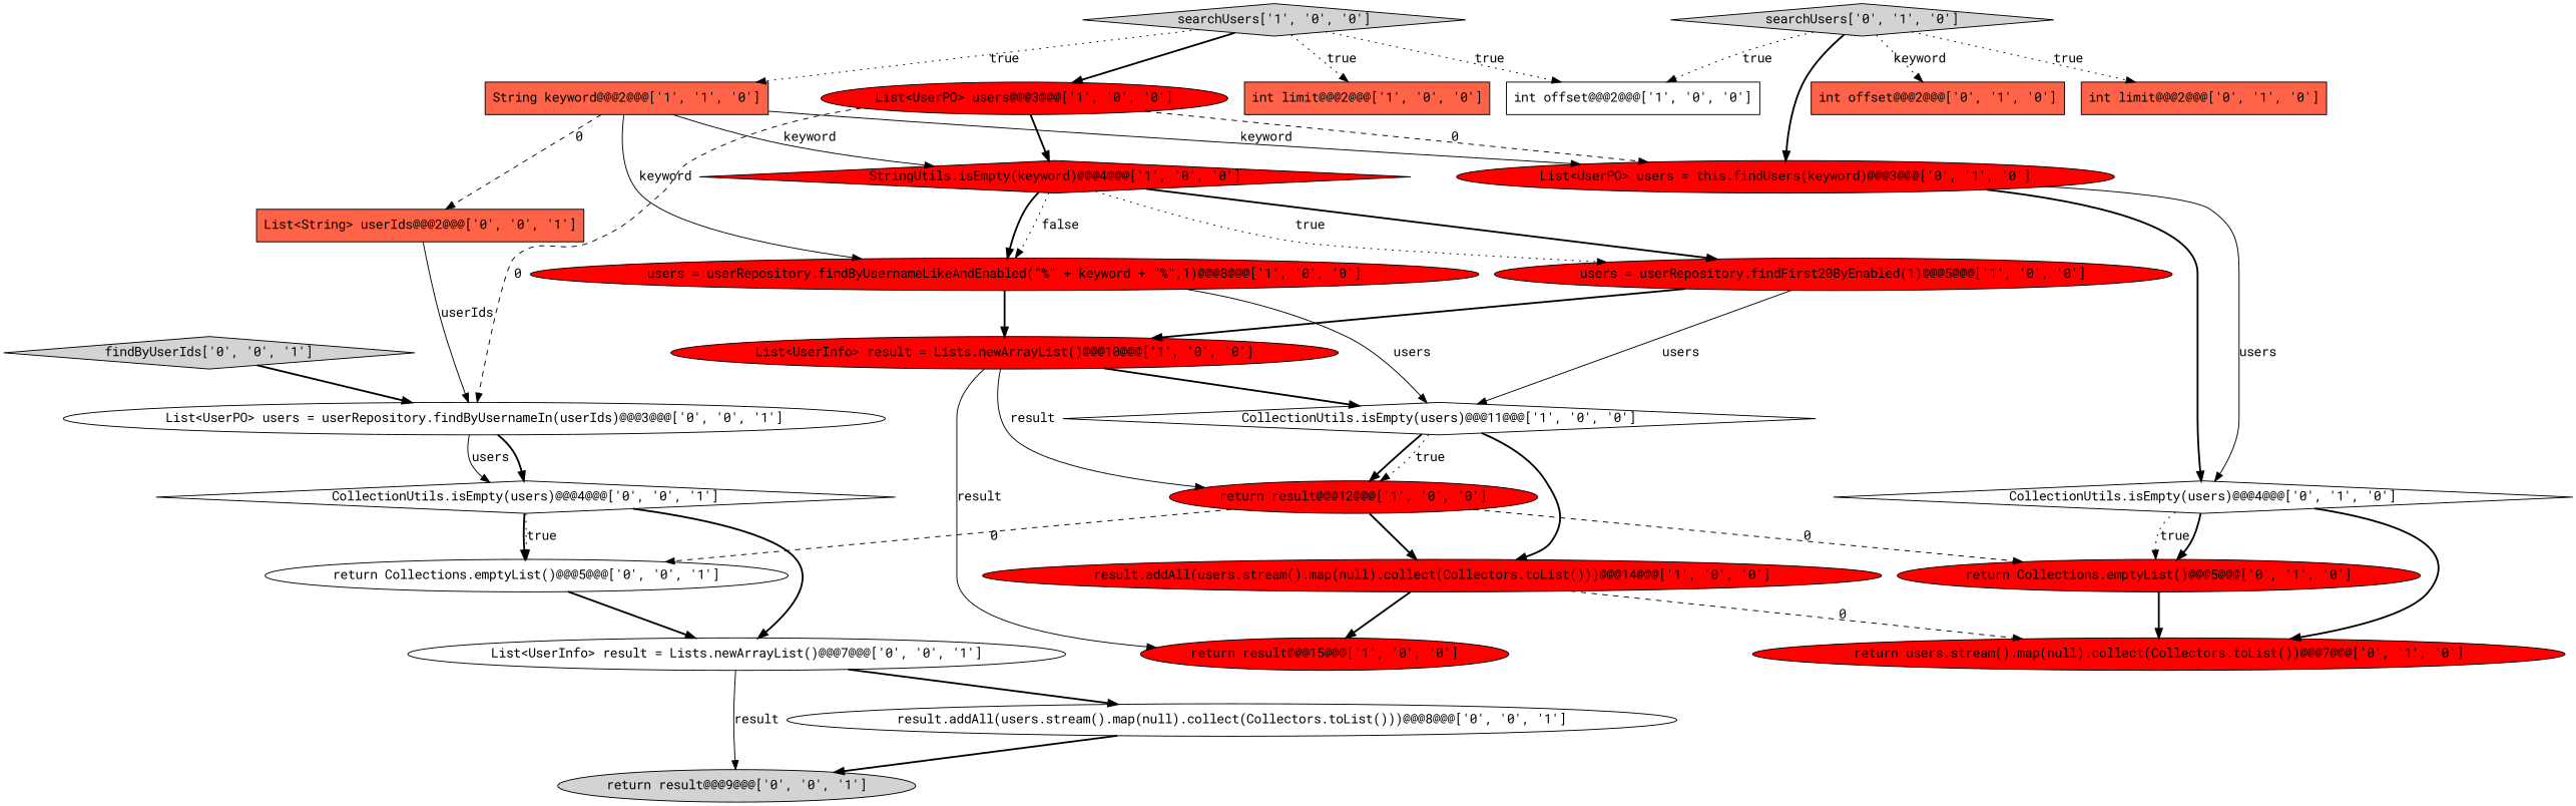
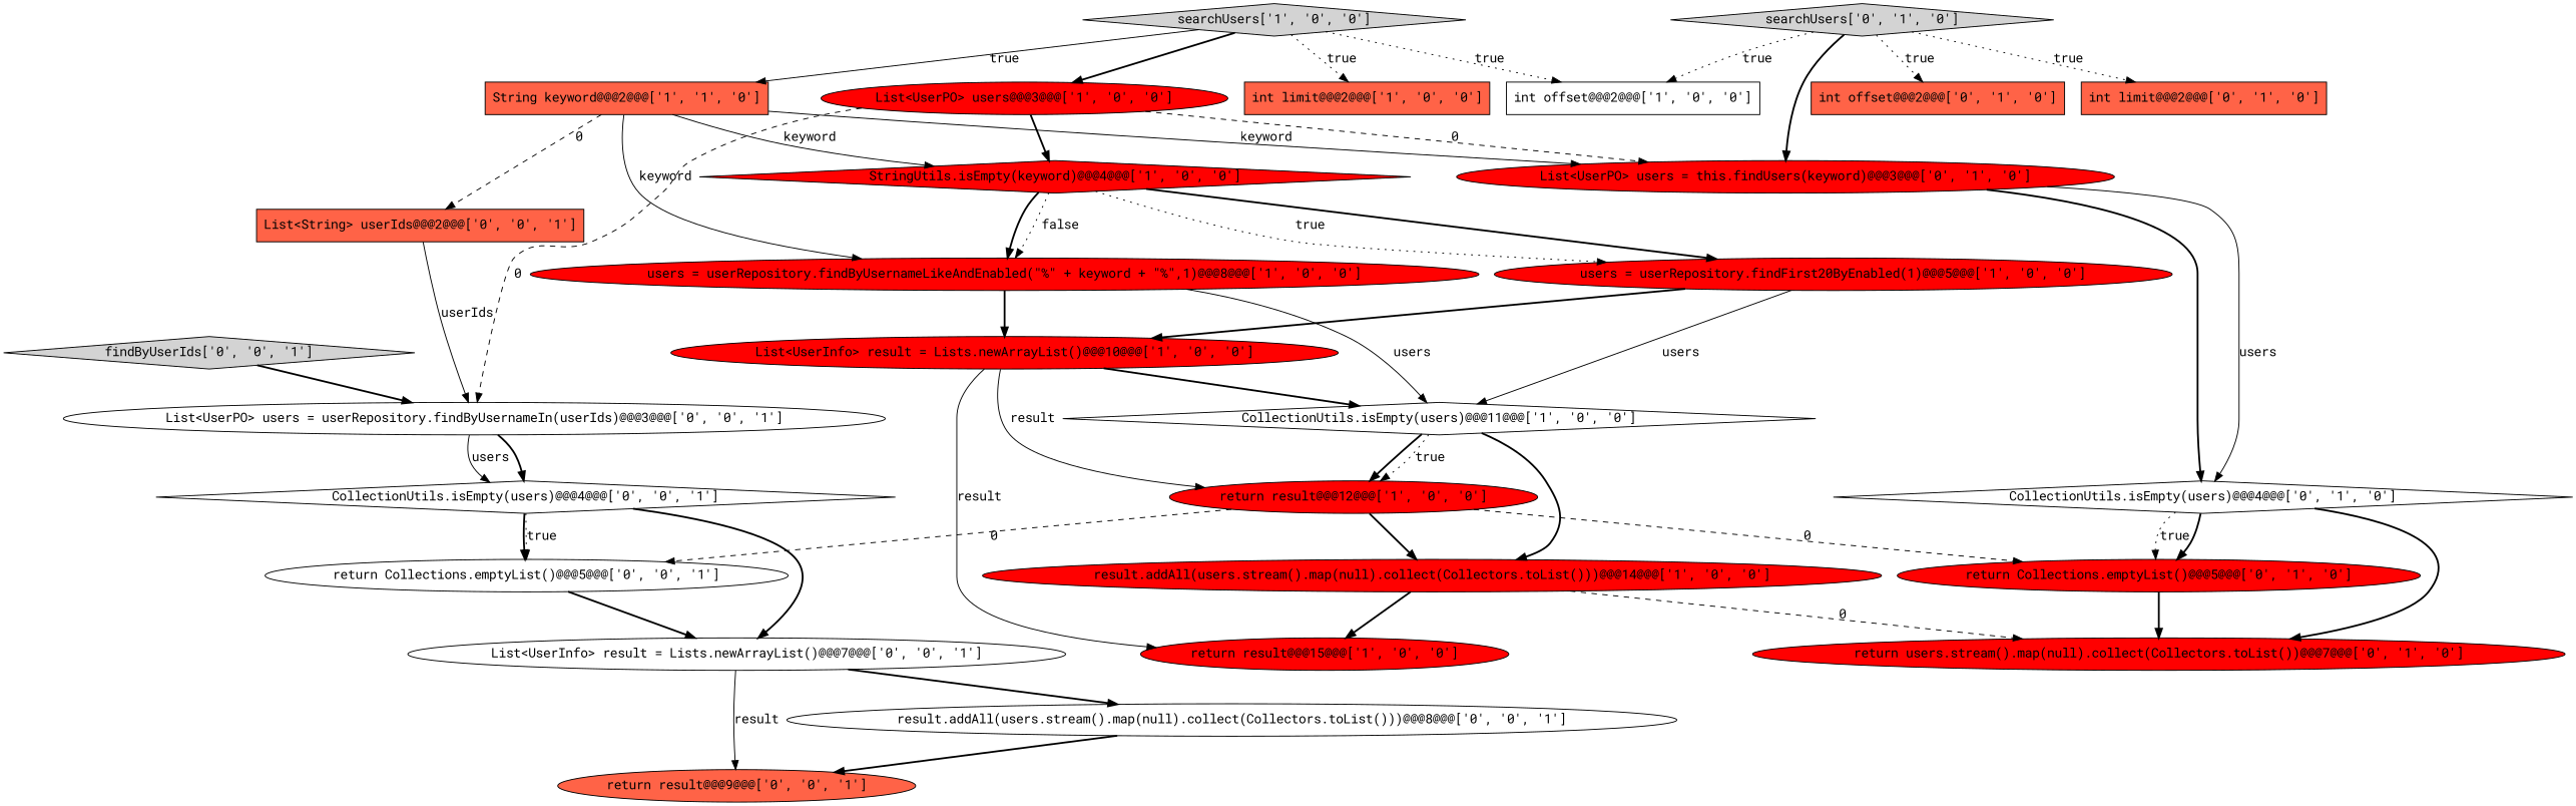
  digraph {
    fontname="Roboto Mono"
    node [fillcolor=red fontname="Roboto Mono" shape=ellipse style=filled]
    edge [fontname="Roboto Mono" style=bold]
    n1 [label="users = userRepository.findFirst20ByEnabled(1)@@@5@@@['1', '0', '0']"]
    n2 [label="List<UserInfo> result = Lists.newArrayList()@@@10@@@['1', '0', '0']"]
    n3 [fillcolor=white label="CollectionUtils.isEmpty(users)@@@11@@@['1', '0', '0']" shape=diamond]
    n4 [label="return result@@@15@@@['1', '0', '0']"]
    n5 [label="return result@@@12@@@['1', '0', '0']"]
    n6 [label="result.addAll(users.stream().map(null).collect(Collectors.toList()))@@@14@@@['1', '0', '0']"]
    n7 [fillcolor=white label="return Collections.emptyList()@@@5@@@['0', '0', '1']"]
    n8 [label="return Collections.emptyList()@@@5@@@['0', '1', '0']"]
    n9 [fillcolor=white label="List<UserInfo> result = Lists.newArrayList()@@@7@@@['0', '0', '1']"]
-   n10 [fillcolor=lightgray label="return result@@@9@@@['0', '0', '1']"]
+   n10 [fillcolor=tomato label="return result@@@9@@@['0', '0', '1']"]
    n11 [fillcolor=white label="result.addAll(users.stream().map(null).collect(Collectors.toList()))@@@8@@@['0', '0', '1']"]
    n12 [label="return users.stream().map(null).collect(Collectors.toList())@@@7@@@['0', '1', '0']"]
    n13 [fillcolor=white label="List<UserPO> users = userRepository.findByUsernameIn(userIds)@@@3@@@['0', '0', '1']"]
    n14 [fillcolor=white label="CollectionUtils.isEmpty(users)@@@4@@@['0', '0', '1']" shape=diamond]
    n15 [fillcolor=white label="int offset@@@2@@@['1', '0', '0']" shape=box]
    n16 [label="List<UserPO> users@@@3@@@['1', '0', '0']"]
    n17 [label="StringUtils.isEmpty(keyword)@@@4@@@['1', '0', '0']" shape=diamond]
    n18 [label="List<UserPO> users = this.findUsers(keyword)@@@3@@@['0', '1', '0']"]
    n19 [label="users = userRepository.findByUsernameLikeAndEnabled(\"%\" + keyword + \"%\",1)@@@8@@@['1', '0', '0']"]
    n20 [fillcolor=white label="CollectionUtils.isEmpty(users)@@@4@@@['0', '1', '0']" shape=diamond]
    n21 [fillcolor=tomato label="String keyword@@@2@@@['1', '1', '0']" shape=box]
    n22 [fillcolor=tomato label="List<String> userIds@@@2@@@['0', '0', '1']" shape=box]
    n23 [fillcolor=lightgray label="searchUsers['1', '0', '0']" shape=diamond]
    n24 [fillcolor=tomato label="int limit@@@2@@@['1', '0', '0']" shape=box]
    n25 [fillcolor=lightgray label="findByUserIds['0', '0', '1']" shape=diamond]
    n26 [fillcolor=tomato label="int offset@@@2@@@['0', '1', '0']" shape=box]
    n27 [fillcolor=tomato label="int limit@@@2@@@['0', '1', '0']" shape=box]
    n28 [fillcolor=lightgray label="searchUsers['0', '1', '0']" shape=diamond]
    n1 -> n2
    n1 -> n3 [label=users style=solid]
    n2 -> n3
    n2 -> n4 [label=result style=solid]
    n2 -> n5 [label=result style=solid]
    n3 -> n5
    n3 -> n5 [label=true style=dotted]
    n3 -> n6
    n5 -> n6
    n5 -> n7 [label=0 style=dashed]
    n5 -> n8 [label=0 style=dashed]
    n6 -> n4
    n6 -> n12 [label=0 style=dashed]
    n7 -> n9
    n8 -> n12
    n9 -> n10 [label=result style=solid]
    n9 -> n11
    n11 -> n10
    n13 -> n14
    n13 -> n14 [label=users style=solid]
    n14 -> n7
    n14 -> n7 [label=true style=dotted]
    n14 -> n9
    n16 -> n13 [label=0 style=dashed]
    n16 -> n17
    n16 -> n18 [label=0 style=dashed]
    n17 -> n1
    n17 -> n1 [label=true style=dotted]
    n17 -> n19
    n17 -> n19 [label=false style=dotted]
    n18 -> n20 [label=users style=solid]
    n18 -> n20
    n19 -> n2
    n19 -> n3 [label=users style=solid]
    n20 -> n8 [label=true style=dotted]
    n20 -> n8
    n20 -> n12
    n21 -> n17 [label=keyword style=solid]
    n21 -> n18 [label=keyword style=solid]
    n21 -> n19 [label=keyword style=solid]
    n21 -> n22 [label=0 style=dashed]
    n22 -> n13 [label=userIds style=solid]
    n23 -> n15 [label=true style=dotted]
    n23 -> n16
-   n23 -> n21 [label=true style=dotted]
+   n23 -> n21 [label=true style=solid]
    n23 -> n24 [label=true style=dotted]
    n25 -> n13
    n28 -> n15 [label=true style=dotted]
    n28 -> n18
-   n28 -> n26 [label=keyword style=dotted]
+   n28 -> n26 [label=true style=dotted]
    n28 -> n27 [label=true style=dotted]
  }
